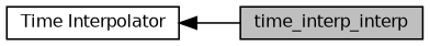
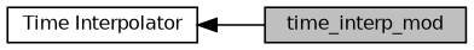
  digraph {
    rankdir=LR
    node [color=black fontname=Helvetica fontsize=10 shape=box style=filled]
-   n1 [fillcolor=grey75 fontcolor=black height=0.2 label=time_interp_interp width=0.4]
+   n1 [fillcolor=grey75 fontcolor=black height=0.2 label=time_interp_mod width=0.4]
    n2 [fillcolor=white height=0.2 label="Time Interpolator" width=0.4]
    n2 -> n1 [dir=back fontname=Helvetica fontsize=10 labelfontname=Helvetica labelfontsize=10 shape=plaintext style=solid]
  }
